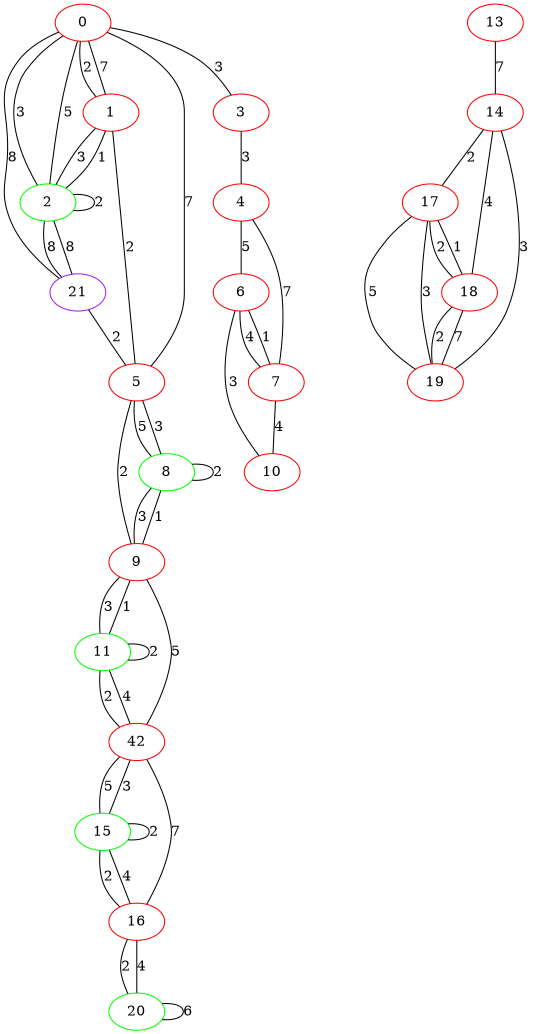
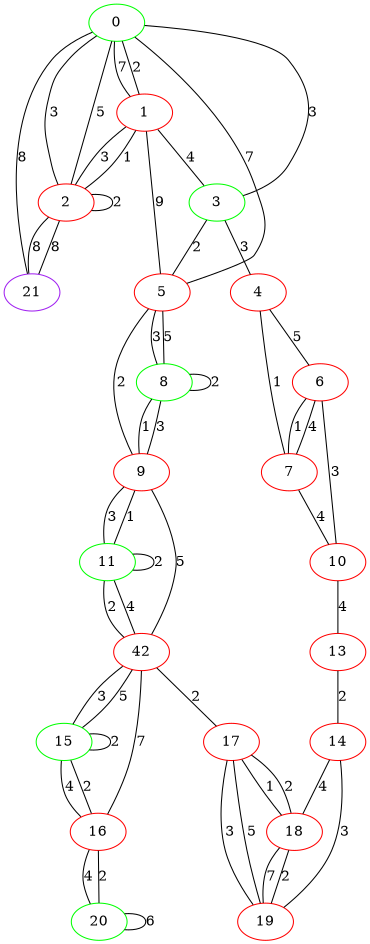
  graph {
    node [color=red weight=1]
-   0
+   0 [color=green]
    1
-   2 [color=green weight=2]
-   3
+   2 [weight=2]
+   3 [color=green]
    5
    21 [color=purple weight=4]
    4
    8 [color=green weight=2]
    9
    6 [weight=2]
    7
    10
    11 [color=green weight=2]
    n14 [label=42]
    13
    15 [color=green weight=2]
    16
    14
    17
    18
    19
    20 [color=green weight=2]
    0 -- 1 [label=7]
    0 -- 1 [label=2]
    0 -- 2 [label=3]
    0 -- 2 [label=5]
    0 -- 3 [label=3]
    0 -- 5 [label=7]
    0 -- 21 [label=8]
    1 -- 2 [label=1]
    1 -- 2 [label=3]
-   1 -- 5 [label=2]
+   1 -- 3 [label=4]
+   1 -- 5 [label=9]
    2 -- 2 [label=2]
    2 -- 21 [label=8]
    2 -- 21 [label=8]
-   21 -- 5 [label=2]
+   3 -- 5 [label=2]
    3 -- 4 [label=3]
    5 -- 8 [label=5]
    5 -- 8 [label=3]
    5 -- 9 [label=2]
    4 -- 6 [label=5]
-   4 -- 7 [label=7]
+   4 -- 7 [label=1]
    8 -- 8 [label=2]
    8 -- 9 [label=3]
    8 -- 9 [label=1]
    9 -- 11 [label=1]
    9 -- 11 [label=3]
    9 -- n14 [label=5]
    6 -- 7 [label=1]
    6 -- 7 [label=4]
    6 -- 10 [label=3]
    7 -- 10 [label=4]
+   10 -- 13 [label=4]
    11 -- 11 [label=2]
    11 -- n14 [label=4]
    11 -- n14 [label=2]
    n14 -- 15 [label=3]
    n14 -- 15 [label=5]
    n14 -- 16 [label=7]
-   13 -- 14 [label=7]
+   13 -- 14 [label=2]
    15 -- 15 [label=2]
    15 -- 16 [label=4]
    15 -- 16 [label=2]
    16 -- 20 [label=2]
    16 -- 20 [label=4]
-   14 -- 17 [label=2]
+   n14 -- 17 [label=2]
    14 -- 18 [label=4]
    14 -- 19 [label=3]
    17 -- 18 [label=2]
    17 -- 18 [label=1]
    17 -- 19 [label=5]
    17 -- 19 [label=3]
    18 -- 19 [label=7]
    18 -- 19 [label=2]
    20 -- 20 [label=6]
  }
